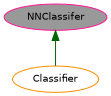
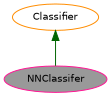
  digraph {
    node [fontname=Helvetica fontsize=10 shape=ellipse style=filled]
    n1 [color=deeppink fillcolor=grey60 fontcolor=black height=0.2 label=NNClassifer width=0.4]
    n2 [color=darkorange fillcolor=white height=0.2 label=Classifier width=0.4]
-   n1 -> n2 [color=darkgreen dir=back fontname=Helvetica fontsize=10 labelfontname=Helvetica labelfontsize=10 style=solid]
+   n2 -> n1 [color=darkgreen dir=back fontname=Helvetica fontsize=10 labelfontname=Helvetica labelfontsize=10 style=solid]
  }
